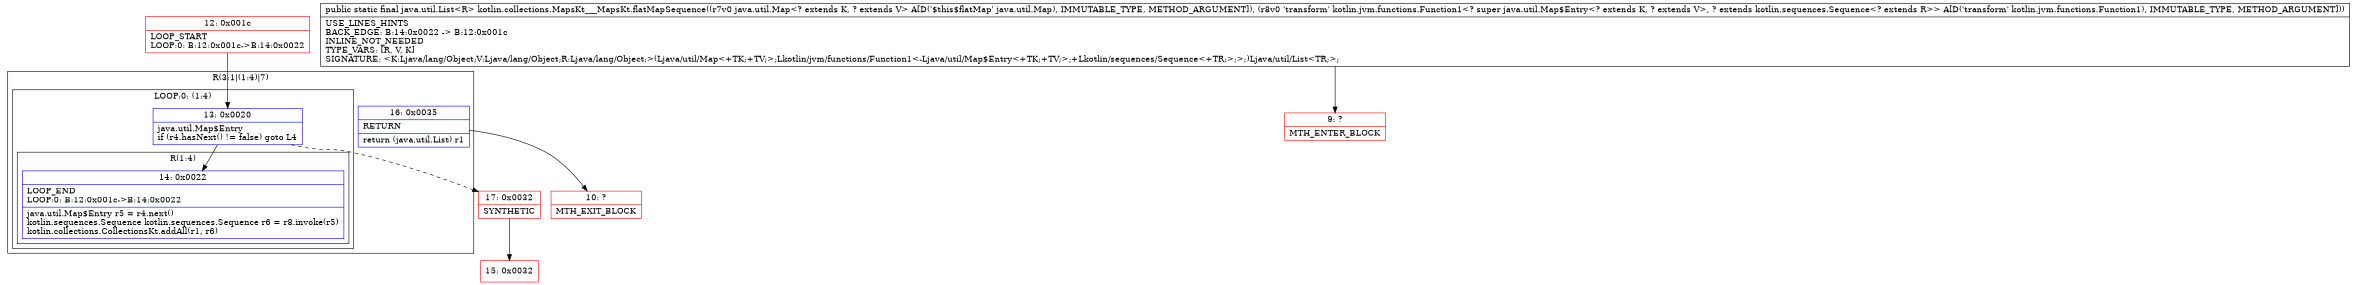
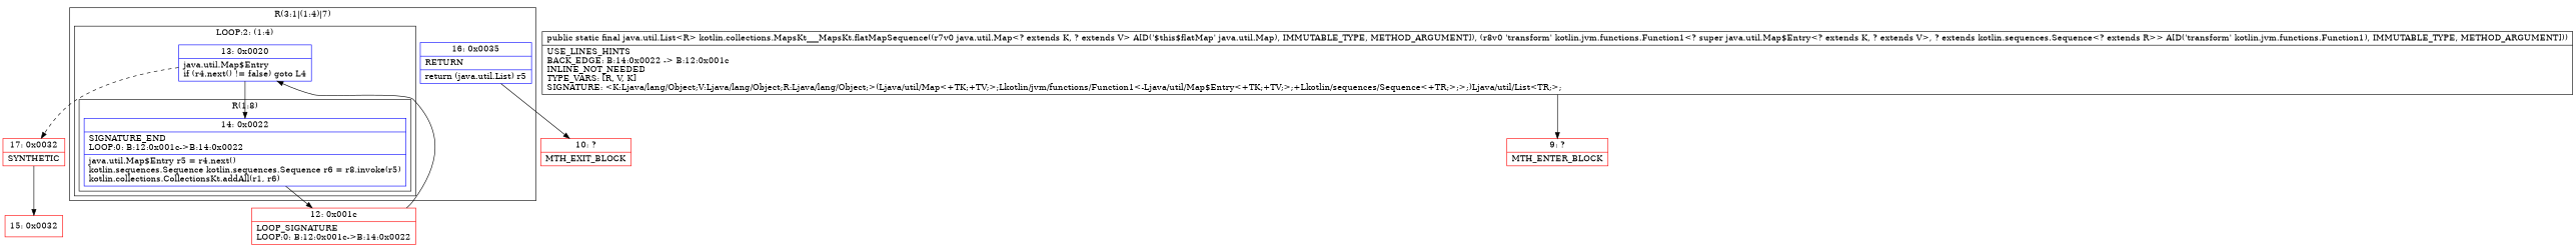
  digraph {
    node [color=red shape=record]
-   n1 [color=blue label="{14\:\ 0x0022|LOOP_END\lLOOP:0: B:12:0x001c\-\>B:14:0x0022\l|java.util.Map$Entry r5 = r4.next()\lkotlin.sequences.Sequence kotlin.sequences.Sequence r6 = r8.invoke(r5)\lkotlin.collections.CollectionsKt.addAll(r1, r6)\l}"]
-   n2 [color=blue label="{13\:\ 0x0020|java.util.Map$Entry \lif (r4.hasNext() != false) goto L4\l}"]
-   n3 [color=blue label="{16\:\ 0x0035|RETURN\l|return (java.util.List) r1\l}"]
-   n4 [label="{12\:\ 0x001c|LOOP_START\lLOOP:0: B:12:0x001c\-\>B:14:0x0022\l}"]
+   n1 [color=blue label="{14\:\ 0x0022|SIGNATURE_END\lLOOP:0: B:12:0x001c\-\>B:14:0x0022\l|java.util.Map$Entry r5 = r4.next()\lkotlin.sequences.Sequence kotlin.sequences.Sequence r6 = r8.invoke(r5)\lkotlin.collections.CollectionsKt.addAll(r1, r6)\l}"]
+   n2 [color=blue label="{13\:\ 0x0020|java.util.Map$Entry \lif (r4.next() != false) goto L4\l}"]
+   n3 [color=blue label="{16\:\ 0x0035|RETURN\l|return (java.util.List) r5\l}"]
+   n4 [label="{12\:\ 0x001c|LOOP_SIGNATURE\lLOOP:0: B:12:0x001c\-\>B:14:0x0022\l}"]
    n5 [label="{17\:\ 0x0032|SYNTHETIC\l}"]
    n6 [label="{10\:\ ?|MTH_EXIT_BLOCK\l}"]
    n7 [label="{15\:\ 0x0032}"]
    n8 [label="{9\:\ ?|MTH_ENTER_BLOCK\l}"]
    n9 [label="{public static final java.util.List\<R\> kotlin.collections.MapsKt___MapsKt.flatMapSequence((r7v0 java.util.Map\<? extends K, ? extends V\> A[D('$this$flatMap' java.util.Map), IMMUTABLE_TYPE, METHOD_ARGUMENT]), (r8v0 'transform' kotlin.jvm.functions.Function1\<? super java.util.Map$Entry\<? extends K, ? extends V\>, ? extends kotlin.sequences.Sequence\<? extends R\>\> A[D('transform' kotlin.jvm.functions.Function1), IMMUTABLE_TYPE, METHOD_ARGUMENT]))  | USE_LINES_HINTS\lBACK_EDGE: B:14:0x0022 \-\> B:12:0x001c\lINLINE_NOT_NEEDED\lTYPE_VARS: [R, V, K]\lSIGNATURE: \<K:Ljava\/lang\/Object;V:Ljava\/lang\/Object;R:Ljava\/lang\/Object;\>(Ljava\/util\/Map\<+TK;+TV;\>;Lkotlin\/jvm\/functions\/Function1\<\-Ljava\/util\/Map$Entry\<+TK;+TV;\>;+Lkotlin\/sequences\/Sequence\<+TR;\>;\>;)Ljava\/util\/List\<TR;\>;\l}" color=""]
    subgraph cluster_1 {
      label="R(3:1|(1:4)|7)"
      n3
      subgraph cluster_2 {
-       label="LOOP:0: (1:4)"
+       label="LOOP:2: (1:4)"
        n2
        subgraph cluster_3 {
-         label="R(1:4)"
+         label="R(1:8)"
          n1
        }
      }
    }
+   n1 -> n4
    n2 -> n1
    n2 -> n5 [style=dashed]
    n3 -> n6
    n4 -> n2
    n5 -> n7
    n9 -> n8
  }
